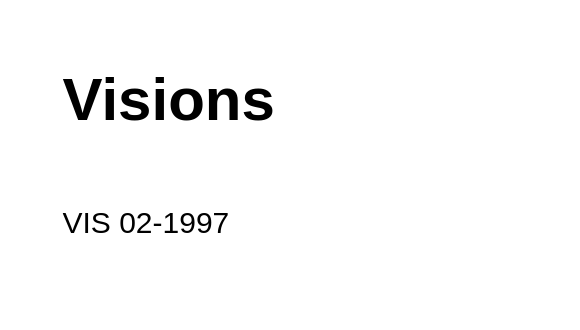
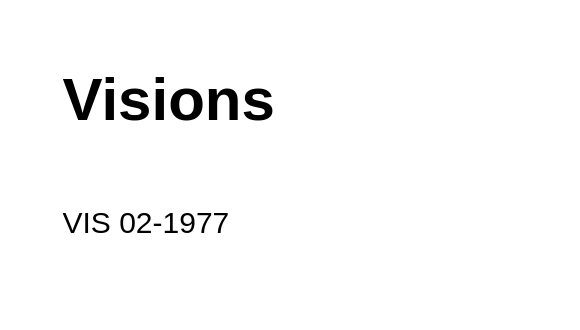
  <mxCell id="0" />
  <mxCell id="1" parent="0" />
- <mxCell id="2" value="&lt;h1&gt;&lt;span style=&quot;background-color: initial;&quot;&gt;Visions&lt;/span&gt;&lt;/h1&gt;&lt;h1&gt;&lt;span style=&quot;background-color: initial; font-size: 12px; font-weight: normal;&quot;&gt;VIS 02-1997&lt;/span&gt;&lt;br&gt;&lt;/h1&gt;" style="text;html=1;strokeColor=none;fillColor=none;spacing=5;spacingTop=-20;whiteSpace=wrap;overflow=hidden;rounded=0;" vertex="1" parent="1"><mxGeometry width="190" height="90" as="geometry" x="20" y="20" /></mxCell>
+ <mxCell id="2" value="&lt;h1&gt;&lt;span style=&quot;background-color: initial;&quot;&gt;Visions&lt;/span&gt;&lt;/h1&gt;&lt;h1&gt;&lt;span style=&quot;background-color: initial; font-size: 12px; font-weight: normal;&quot;&gt;VIS 02-1977&lt;/span&gt;&lt;br&gt;&lt;/h1&gt;" style="text;html=1;strokeColor=none;fillColor=none;spacing=5;spacingTop=-20;whiteSpace=wrap;overflow=hidden;rounded=0;" vertex="1" parent="1"><mxGeometry width="190" height="90" as="geometry" x="20" y="20" /></mxCell>
